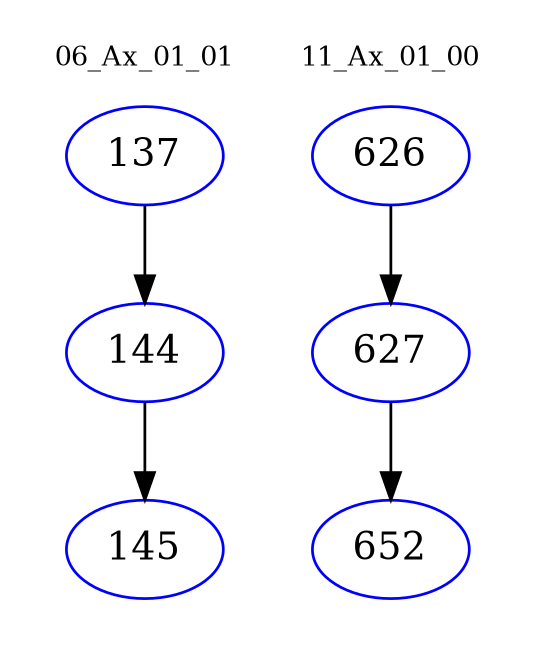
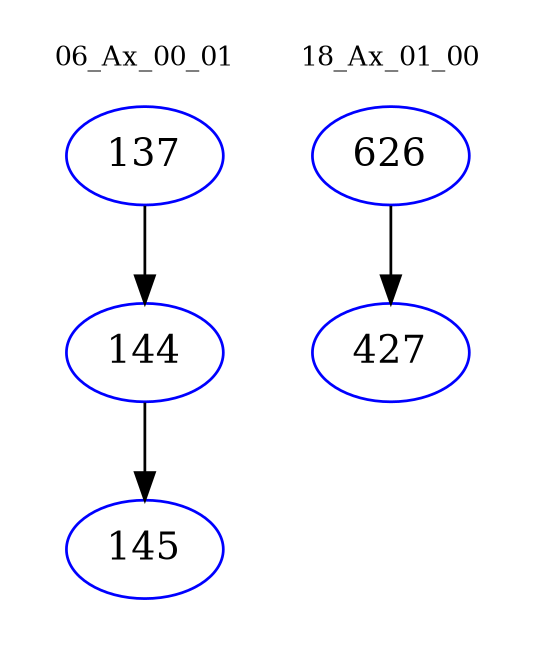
  digraph {
    node [color=blue]
    edge [color=black]
    n1 [label=144]
    n2 [label=137]
    n3 [label=145]
-   n4 [label=627]
+   n4 [label=427]
    n5 [label=626]
-   n6 [label=652]
    subgraph cluster_1 {
      color=white
      fontsize=10
-     label="06_Ax_01_01"
+     label="06_Ax_00_01"
      n1
      n2
      n3
    }
    subgraph cluster_2 {
      color=white
      fontsize=10
-     label="11_Ax_01_00"
+     label="18_Ax_01_00"
      n4
      n5
-     n6
    }
    n1 -> n3
    n2 -> n1
-   n4 -> n6
    n5 -> n4
  }
